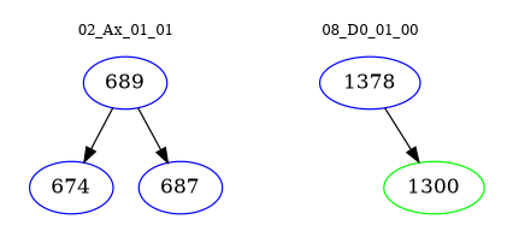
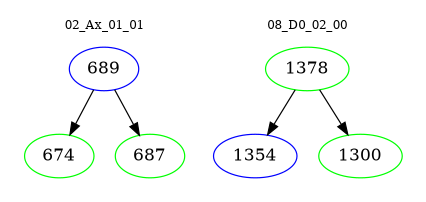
  digraph {
    node [color=blue]
    edge [color=black]
    n1 [label=689]
-   n2 [label=674]
-   n3 [label=687]
-   n4 [label=1378]
+   n2 [color=green label=674]
+   n3 [color=green label=687]
+   n4 [color=green label=1378]
+   n5 [label=1354]
    n6 [color=green label=1300]
    subgraph cluster_1 {
      color=white
      fontsize=10
      label="02_Ax_01_01"
      n1
      n2
      n3
    }
    subgraph cluster_2 {
      color=white
      fontsize=10
-     label="08_D0_01_00"
+     label="08_D0_02_00"
      n4
+     n5
      n6
    }
    n1 -> n2
    n1 -> n3
+   n4 -> n5
    n4 -> n6
  }
